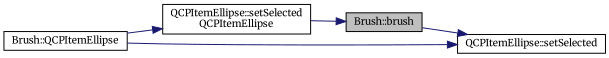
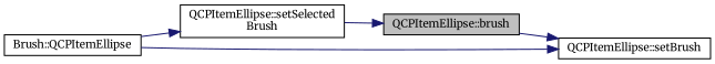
  digraph {
    fontname=Merriweather
    rankdir=RL
    node [color=black fillcolor=white fontname=Merriweather fontsize=10 shape=record style=filled]
    edge [color=midnightblue dir=back fontname=Merriweather fontsize=10 labelfontname=Helvetica labelfontsize=10 style=solid]
-   n1 [fillcolor=grey75 fontcolor=black height=0.2 label="Brush::brush" width=0.4]
-   n2 [height=0.2 label="QCPItemEllipse::setSelected\lQCPItemEllipse" width=0.4]
-   n3 [height=0.2 label="QCPItemEllipse::setSelected" width=0.4]
+   n1 [fillcolor=grey75 fontcolor=black height=0.2 label="QCPItemEllipse::brush" width=0.4]
+   n2 [height=0.2 label="QCPItemEllipse::setSelected\lBrush" width=0.4]
+   n3 [height=0.2 label="QCPItemEllipse::setBrush" width=0.4]
    n4 [height=0.2 label="Brush::QCPItemEllipse" width=0.4]
    n1 -> n2
    n2 -> n4
    n3 -> n1
    n3 -> n4
  }
